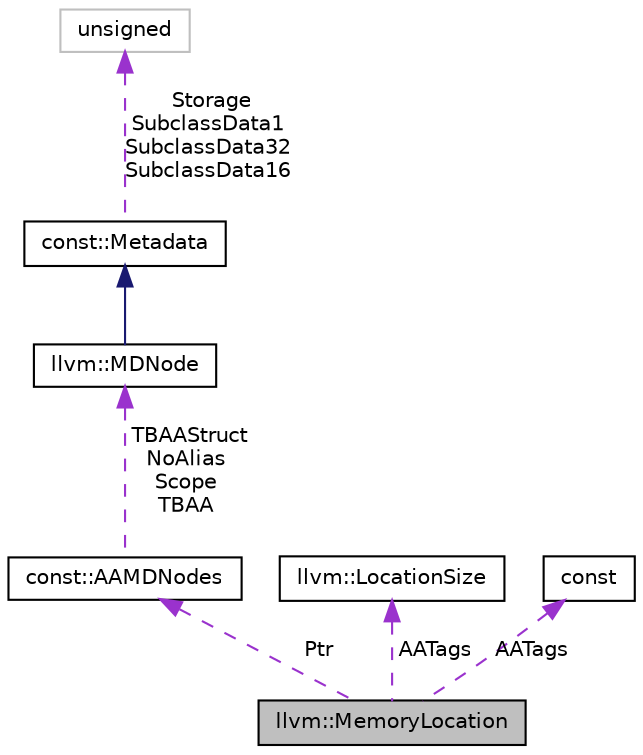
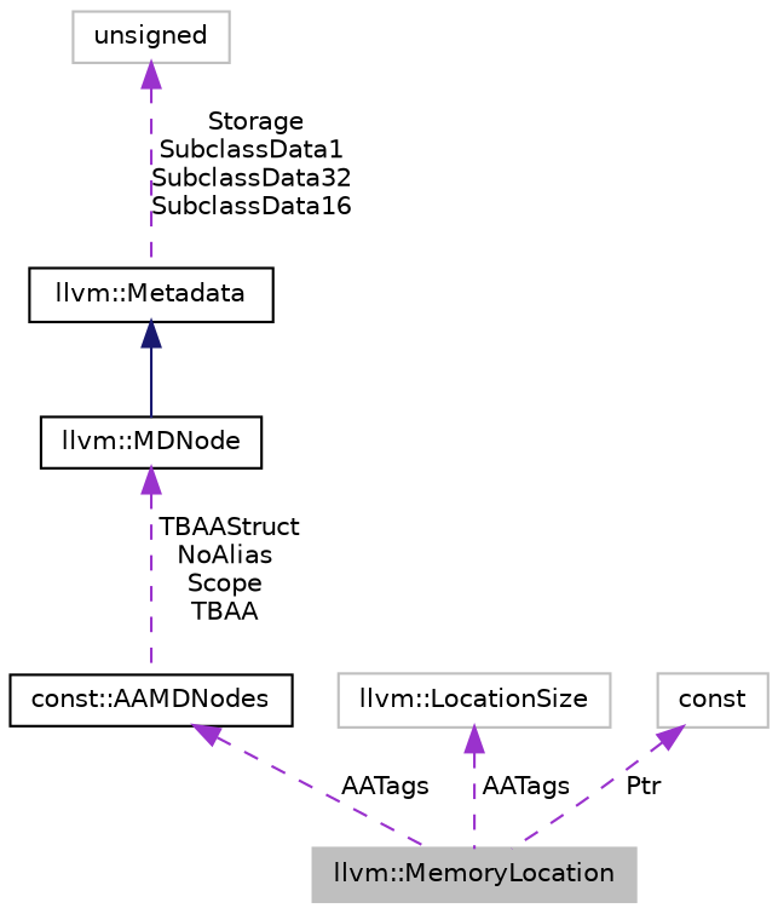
  digraph {
    node [color=black fontname=Helvetica fontsize=10 shape=record]
    edge [color=darkorchid3 dir=back fontname=Helvetica fontsize=10 labelfontname=Helvetica labelfontsize=10 style=dashed]
-   n1 [fillcolor=grey75 fontcolor=black height=0.2 label="llvm::MemoryLocation" style=filled width=0.4]
+   n1 [color=grey75 fillcolor=grey75 fontcolor=black height=0.2 label="llvm::MemoryLocation" style=filled width=0.4]
    n2 [height=0.2 label="const::AAMDNodes" width=0.4]
    n3 [height=0.2 label="llvm::MDNode" width=0.4]
-   n4 [height=0.2 label="const::Metadata" width=0.4]
+   n4 [height=0.2 label="llvm::Metadata" width=0.4]
    n5 [color=grey75 height=0.2 label=unsigned width=0.4]
-   n6 [height=0.2 label="llvm::LocationSize" width=0.4]
-   n7 [height=0.2 label=const width=0.4]
-   n2 -> n1 [label=" Ptr"]
+   n6 [color=grey75 height=0.2 label="llvm::LocationSize" width=0.4]
+   n7 [color=grey75 height=0.2 label=const width=0.4]
+   n2 -> n1 [label=" AATags"]
    n3 -> n2 [label=" TBAAStruct\nNoAlias\nScope\nTBAA"]
    n4 -> n3 [color=midnightblue style=solid]
    n5 -> n4 [label=" Storage\nSubclassData1\nSubclassData32\nSubclassData16"]
    n6 -> n1 [label=" AATags"]
-   n7 -> n1 [label=" AATags"]
+   n7 -> n1 [label=" Ptr"]
  }
